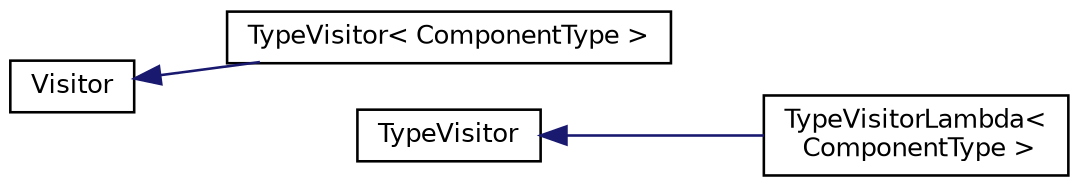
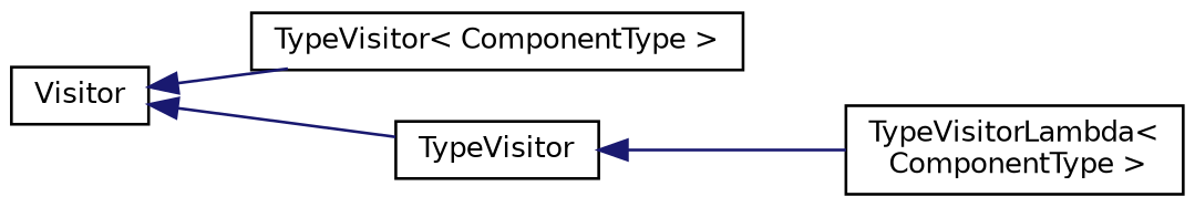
  digraph {
    rankdir=LR
    node [color=black fillcolor=white fontname=Helvetica fontsize=10 shape=record style=filled]
    edge [color=midnightblue dir=back fontname=Helvetica fontsize=10 labelfontname=Helvetica labelfontsize=10 style=solid]
    n1 [height=0.2 label=Visitor width=0.4]
    n2 [height=0.2 label="TypeVisitor\< ComponentType \>" width=0.4]
    n3 [height=0.2 label=TypeVisitor width=0.4]
    n4 [height=0.2 label="TypeVisitorLambda\<\l ComponentType \>" width=0.4]
    n1 -> n2
+   n1 -> n3
    n3 -> n4
  }
